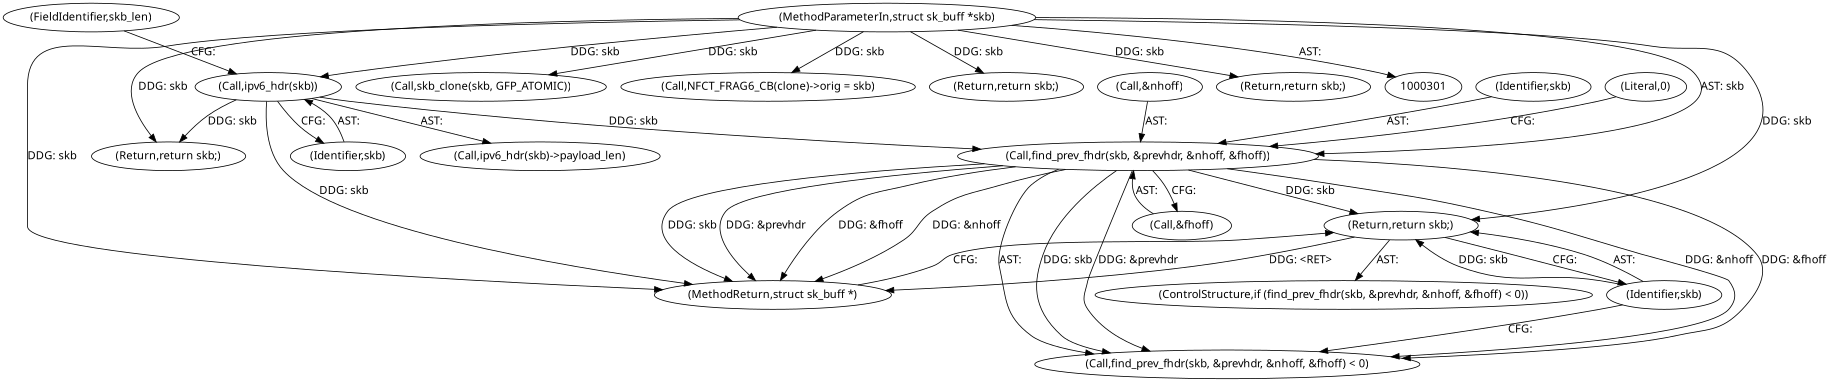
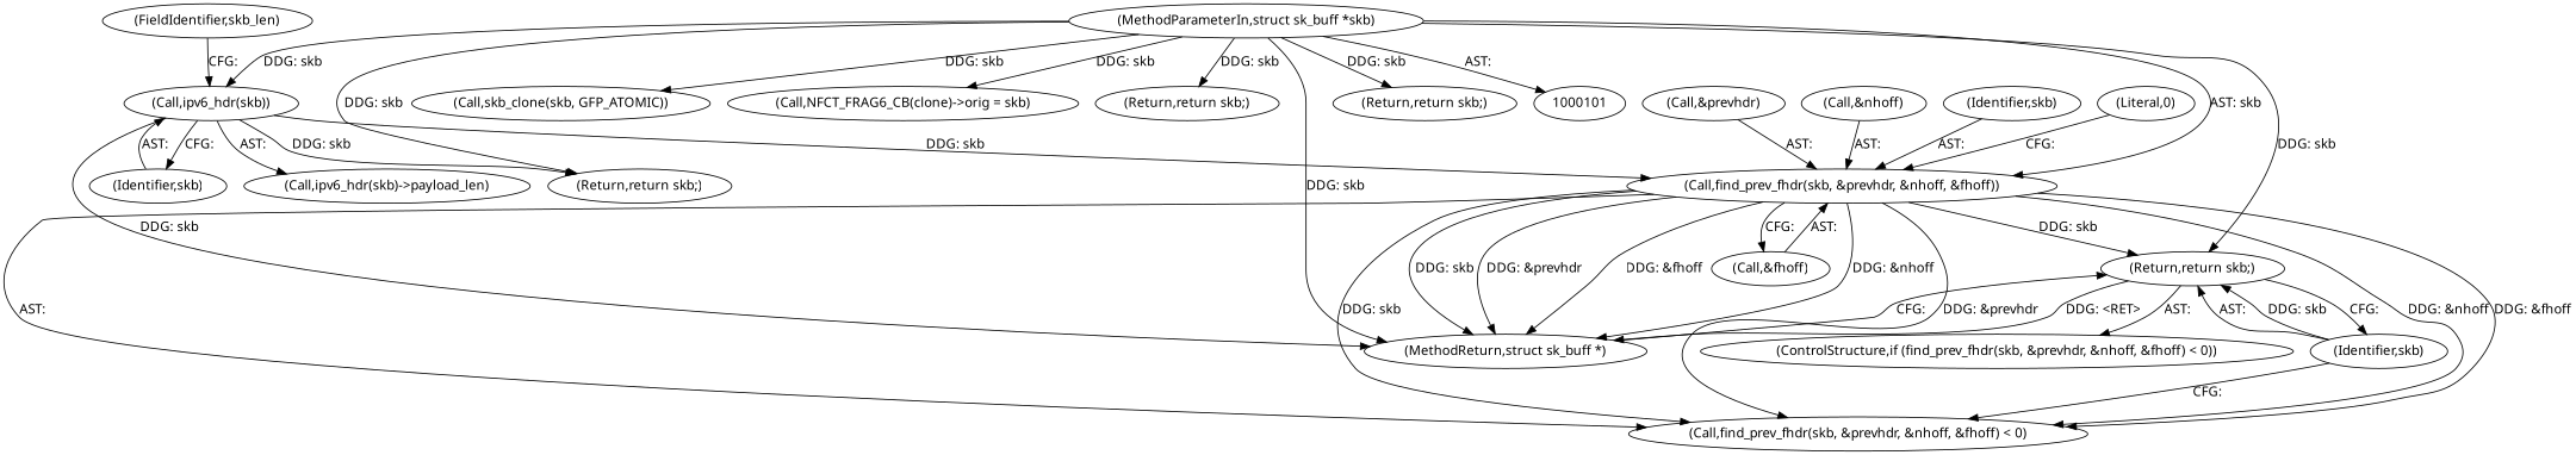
  digraph {
    fontname="Noto Sans"
    node [fontname="Noto Sans"]
    edge [fontname="Noto Sans"]
    n1 [label="(Return,return skb;)"]
    n2 [label="(Identifier,skb)"]
    n3 [label="(ControlStructure,if (find_prev_fhdr(skb, &prevhdr, &nhoff, &fhoff) < 0))"]
    n4 [label="(MethodReturn,struct sk_buff *)"]
    n5 [label="(Call,find_prev_fhdr(skb, &prevhdr, &nhoff, &fhoff) < 0)"]
    n6 [label="(Call,find_prev_fhdr(skb, &prevhdr, &nhoff, &fhoff))"]
    n7 [label="(Call,&fhoff)"]
    n8 [label="(Call,skb_clone(skb, GFP_ATOMIC))"]
    n9 [label="(Call,ipv6_hdr(skb))"]
    n10 [label="(Identifier,skb)"]
    n11 [label="(Return,return skb;)"]
    n12 [label="(Call,ipv6_hdr(skb)->payload_len)"]
    n13 [label="(MethodParameterIn,struct sk_buff *skb)"]
    n14 [label="(Call,NFCT_FRAG6_CB(clone)->orig = skb)"]
    n15 [label="(Return,return skb;)"]
    n16 [label="(Return,return skb;)"]
-   1000101 [label=1000301]
+   1000101
+   n18 [label="(Call,&prevhdr)"]
    n19 [label="(Call,&nhoff)"]
    n20 [label="(Identifier,skb)"]
    n21 [label="(FieldIdentifier,skb_len)"]
    n22 [label="(Literal,0)"]
    n1 -> n2 [label="CFG: "]
    n1 -> n3 [label="AST: "]
    n1 -> n4 [label="DDG: <RET>"]
    n2 -> n1 [label="AST: "]
    n2 -> n1 [label="DDG: skb"]
    n2 -> n5 [label="CFG: "]
    n4 -> n1 [label="CFG: "]
    n6 -> n1 [label="DDG: skb"]
    n6 -> n4 [label="DDG: &fhoff"]
    n6 -> n4 [label="DDG: &nhoff"]
    n6 -> n4 [label="DDG: &prevhdr"]
    n6 -> n4 [label="DDG: skb"]
    n6 -> n5 [label="AST: "]
    n6 -> n5 [label="DDG: skb"]
    n6 -> n5 [label="DDG: &prevhdr"]
    n6 -> n5 [label="DDG: &nhoff"]
    n6 -> n5 [label="DDG: &fhoff"]
    n6 -> n7 [label="CFG: "]
    n7 -> n6 [label="AST: "]
    n9 -> n4 [label="DDG: skb"]
    n9 -> n6 [label="DDG: skb"]
    n9 -> n10 [label="CFG: "]
    n9 -> n11 [label="DDG: skb"]
    n9 -> n12 [label="AST: "]
    n10 -> n9 [label="AST: "]
    n13 -> n1 [label="DDG: skb"]
    n13 -> n4 [label="DDG: skb"]
    n13 -> n6 [label="AST: skb"]
    n13 -> n8 [label="DDG: skb"]
    n13 -> n9 [label="DDG: skb"]
    n13 -> n11 [label="DDG: skb"]
    n13 -> n14 [label="DDG: skb"]
    n13 -> n15 [label="DDG: skb"]
    n13 -> n16 [label="DDG: skb"]
    n13 -> 1000101 [label="AST: "]
+   n18 -> n6 [label="AST: "]
    n19 -> n6 [label="AST: "]
    n20 -> n6 [label="AST: "]
    n21 -> n9 [label="CFG: "]
    n22 -> n6 [label="CFG: "]
  }
